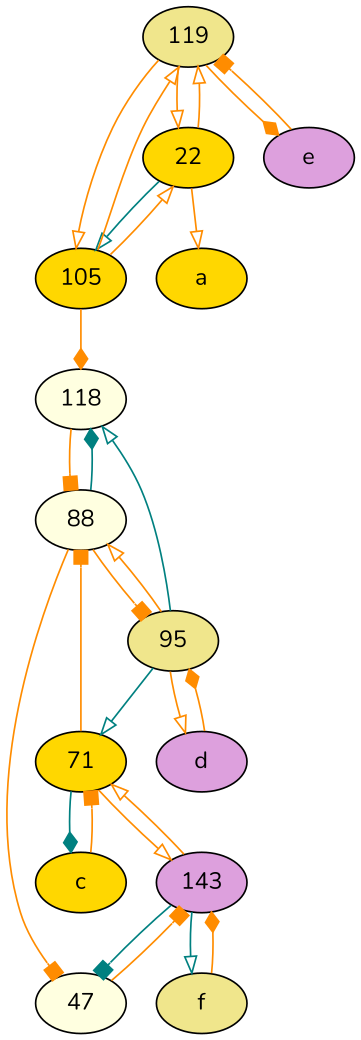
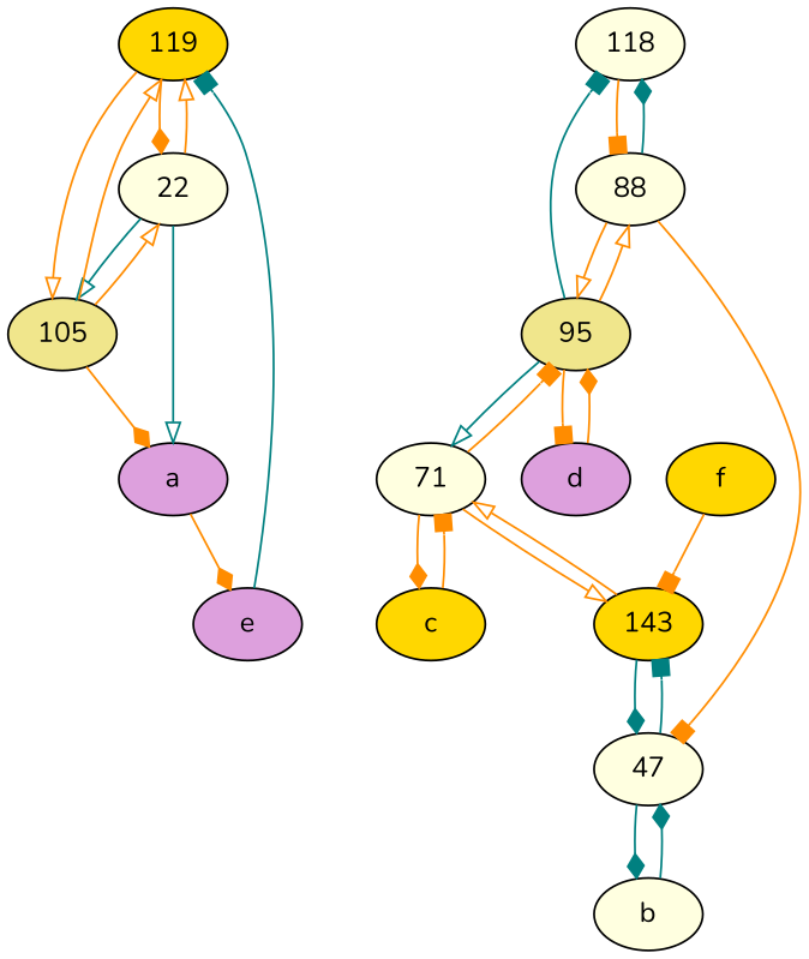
  digraph {
    fontname=Nunito
    node [fillcolor=lightyellow fontname=Nunito style=filled]
    edge [arrowhead=onormal color=darkorange fontname=Nunito]
-   119 [fillcolor=khaki]
-   22 [fillcolor=gold]
+   119 [fillcolor=gold]
+   22
    e [fillcolor=plum]
-   105 [fillcolor=gold]
-   a [fillcolor=gold]
+   105 [fillcolor=khaki]
+   a [fillcolor=plum]
    118
-   f [fillcolor=khaki]
-   143 [fillcolor=plum]
+   f [fillcolor=gold]
+   143 [fillcolor=gold]
    47
-   71 [fillcolor=gold]
+   71
    95 [fillcolor=khaki]
    88
    d [fillcolor=plum]
+   b
    c [fillcolor=gold]
-   119 -> 22
-   119 -> e [arrowhead=diamond]
+   119 -> 22 [arrowhead=diamond]
+   a -> e [arrowhead=diamond]
    119 -> 105
    22 -> 119
    22 -> 105 [color=teal]
-   22 -> a
-   e -> 119 [arrowhead=box]
+   22 -> a [color=teal]
+   e -> 119 [arrowhead=box color=teal]
    105 -> 119
    105 -> 22
-   105 -> 118 [arrowhead=diamond]
+   105 -> a [arrowhead=diamond]
    118 -> 88 [arrowhead=box]
-   f -> 143 [arrowhead=diamond]
-   143 -> f [color=teal]
-   143 -> 47 [arrowhead=box color=teal]
+   f -> 143 [arrowhead=box]
+   143 -> 47 [arrowhead=diamond color=teal]
    143 -> 71
-   47 -> 143 [arrowhead=box]
+   47 -> 143 [arrowhead=box color=teal]
+   47 -> b [arrowhead=diamond color=teal]
    71 -> 143
-   71 -> 88 [arrowhead=box]
-   71 -> c [arrowhead=diamond color=teal]
-   95 -> 118 [color=teal]
+   71 -> 95 [arrowhead=box]
+   71 -> c [arrowhead=diamond]
+   95 -> 118 [arrowhead=box color=teal]
    95 -> 71 [color=teal]
    95 -> 88
-   95 -> d
+   95 -> d [arrowhead=box]
    88 -> 118 [arrowhead=diamond color=teal]
    88 -> 47 [arrowhead=box]
-   88 -> 95 [arrowhead=box]
+   88 -> 95
    d -> 95 [arrowhead=diamond]
+   b -> 47 [arrowhead=diamond color=teal]
    c -> 71 [arrowhead=box]
  }
